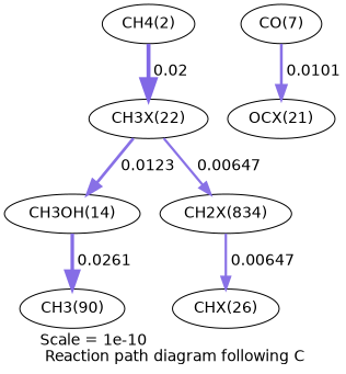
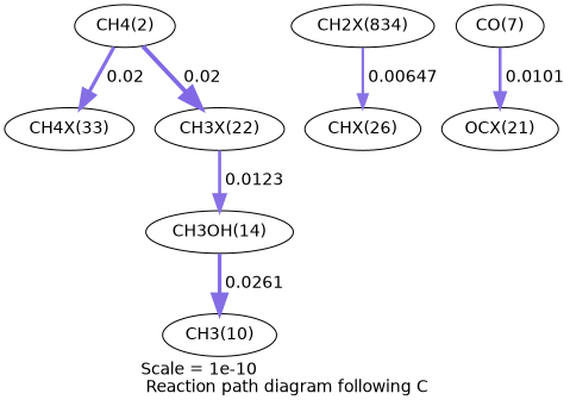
  digraph {
    fontname=Helvetica
    label="Scale = 1e-10\l Reaction path diagram following C"
    node [fontname=Helvetica]
    edge [arrowsize=1.1 color="0.7, 0.506, 0.9" fontname=Helvetica penwidth=2.19]
    n1 [label="CH4(2)"]
+   n2 [label="CH4X(33)"]
    n3 [label="CH3X(22)"]
    n4 [label="CH3OH(14)"]
    n5 [label="CH2X(834)"]
-   n6 [label="CH3(90)"]
+   n6 [label="CH3(10)"]
    n7 [label="CHX(26)"]
    n8 [label="OCX(21)"]
    n9 [label="CO(7)"]
+   n1 -> n2 [arrowsize=1.52 color="0.7, 0.52, 0.9" label=" 0.02" penwidth=3.05]
    n1 -> n3 [arrowsize=1.83 color="0.7, 0.545, 0.9" label=" 0.02" penwidth=3.66]
    n3 -> n4 [arrowsize=1.34 color="0.7, 0.512, 0.9" label=" 0.0123" penwidth=2.68]
-   n3 -> n5 [label=" 0.00647"]
    n4 -> n6 [arrowsize=1.62 color="0.7, 0.526, 0.9" label=" 0.0261" penwidth=3.25]
    n5 -> n7 [label=" 0.00647"]
    n9 -> n8 [arrowsize=1.26 color="0.7, 0.51, 0.9" label=" 0.0101" penwidth=2.53]
  }
